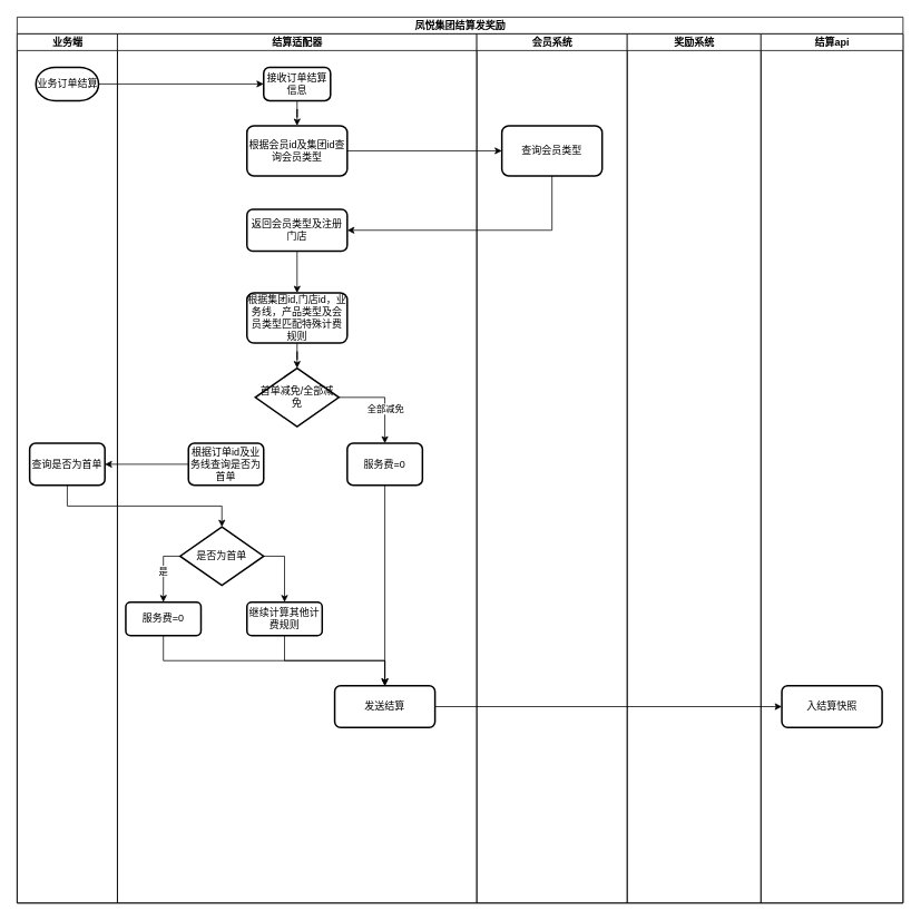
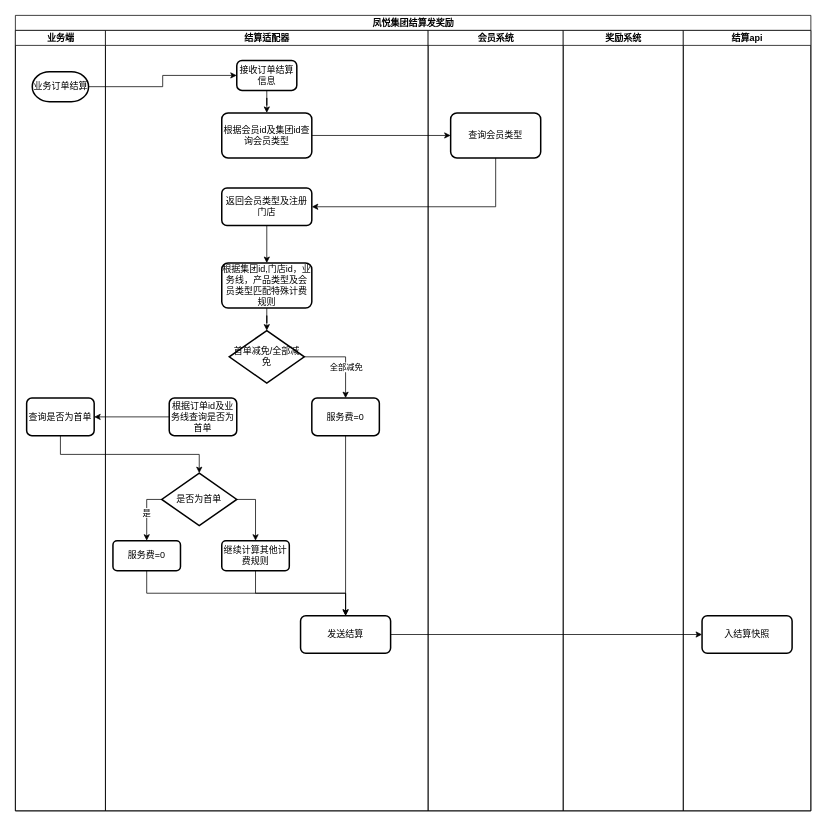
  <mxCell id="0" />
  <mxCell id="1" parent="0" />
  <mxCell id="2" value="凤悦集团结算发奖励" style="swimlane;childLayout=stackLayout;resizeParent=1;resizeParentMax=0;startSize=20;html=1;" vertex="1" parent="1"><mxGeometry x="20" y="20" width="1060" height="1060" as="geometry" /></mxCell>
  <mxCell id="3" value="业务端" style="swimlane;startSize=20;html=1;" vertex="1" parent="2"><mxGeometry y="20" width="120" height="1040" as="geometry" /></mxCell>
- <mxCell id="4" value="业务订单结算" style="strokeWidth=2;html=1;shape=mxgraph.flowchart.terminator;whiteSpace=wrap;" vertex="1" parent="3"><mxGeometry x="22.5" y="40" width="75" height="40" as="geometry" /></mxCell>
+ <mxCell id="4" value="业务订单结算" style="strokeWidth=2;html=1;shape=mxgraph.flowchart.terminator;whiteSpace=wrap;" vertex="1" parent="3"><mxGeometry x="22.5" y="55" width="75" height="40" as="geometry" /></mxCell>
  <mxCell id="5" value="查询是否为首单" style="whiteSpace=wrap;html=1;rounded=1;arcSize=14;strokeWidth=2;" vertex="1" parent="3"><mxGeometry x="15" y="490" width="90" height="50" as="geometry" /></mxCell>
  <mxCell id="6" value="结算适配器" style="swimlane;startSize=20;html=1;" vertex="1" parent="2"><mxGeometry x="120" y="20" width="430" height="1040" as="geometry" /></mxCell>
  <mxCell id="7" value="" style="edgeStyle=orthogonalEdgeStyle;rounded=0;orthogonalLoop=1;jettySize=auto;html=1;" edge="1" parent="6" source="8" target="9"><mxGeometry relative="1" as="geometry" /></mxCell>
  <mxCell id="8" value="接收订单结算信息" style="rounded=1;whiteSpace=wrap;html=1;absoluteArcSize=1;arcSize=14;strokeWidth=2;" vertex="1" parent="6"><mxGeometry x="175" y="40" width="80" height="40" as="geometry" /></mxCell>
  <mxCell id="9" value="根据会员id及集团id查询会员类型" style="whiteSpace=wrap;html=1;rounded=1;arcSize=14;strokeWidth=2;" vertex="1" parent="6"><mxGeometry x="155" y="110" width="120" height="60" as="geometry" /></mxCell>
  <mxCell id="10" style="edgeStyle=orthogonalEdgeStyle;rounded=0;orthogonalLoop=1;jettySize=auto;html=1;exitX=0.5;exitY=1;exitDx=0;exitDy=0;" edge="1" parent="6" source="11" target="13"><mxGeometry relative="1" as="geometry" /></mxCell>
  <mxCell id="11" value="返回会员类型及注册门店" style="whiteSpace=wrap;html=1;rounded=1;arcSize=14;strokeWidth=2;" vertex="1" parent="6"><mxGeometry x="155" y="210" width="120" height="50" as="geometry" /></mxCell>
  <mxCell id="12" style="edgeStyle=orthogonalEdgeStyle;rounded=0;orthogonalLoop=1;jettySize=auto;html=1;exitX=0.5;exitY=1;exitDx=0;exitDy=0;" edge="1" parent="6" source="13" target="16"><mxGeometry relative="1" as="geometry" /></mxCell>
  <mxCell id="13" value="根据集团id,门店id，业务线，产品类型及会员类型匹配特殊计费规则" style="whiteSpace=wrap;html=1;rounded=1;arcSize=14;strokeWidth=2;" vertex="1" parent="6"><mxGeometry x="155" y="310" width="120" height="60" as="geometry" /></mxCell>
  <mxCell id="14" style="edgeStyle=orthogonalEdgeStyle;rounded=0;orthogonalLoop=1;jettySize=auto;html=1;exitX=1;exitY=0.5;exitDx=0;exitDy=0;exitPerimeter=0;entryX=0.5;entryY=0;entryDx=0;entryDy=0;" edge="1" parent="6" source="16" target="26"><mxGeometry relative="1" as="geometry" /></mxCell>
  <mxCell id="15" value="全部减免" style="edgeLabel;html=1;align=center;verticalAlign=middle;resizable=0;points=[];" vertex="1" connectable="0" parent="14"><mxGeometry x="0.236" relative="1" as="geometry"><mxPoint as="offset" /></mxGeometry></mxCell>
  <mxCell id="16" value="首单减免/全部减免" style="strokeWidth=2;html=1;shape=mxgraph.flowchart.decision;whiteSpace=wrap;" vertex="1" parent="6"><mxGeometry x="165" y="400" width="100" height="70" as="geometry" /></mxCell>
  <mxCell id="17" value="根据订单id及业务线查询是否为首单" style="whiteSpace=wrap;html=1;rounded=1;arcSize=14;strokeWidth=2;" vertex="1" parent="6"><mxGeometry x="85" y="490" width="90" height="50" as="geometry" /></mxCell>
  <mxCell id="18" value="是" style="edgeStyle=orthogonalEdgeStyle;rounded=0;orthogonalLoop=1;jettySize=auto;html=1;exitX=0;exitY=0.5;exitDx=0;exitDy=0;exitPerimeter=0;entryX=0.5;entryY=0;entryDx=0;entryDy=0;" edge="1" parent="6" source="20" target="22"><mxGeometry relative="1" as="geometry" /></mxCell>
  <mxCell id="19" style="edgeStyle=orthogonalEdgeStyle;rounded=0;orthogonalLoop=1;jettySize=auto;html=1;exitX=1;exitY=0.5;exitDx=0;exitDy=0;exitPerimeter=0;entryX=0.5;entryY=0;entryDx=0;entryDy=0;" edge="1" parent="6" source="20" target="24"><mxGeometry relative="1" as="geometry" /></mxCell>
  <mxCell id="20" value="是否为首单" style="strokeWidth=2;html=1;shape=mxgraph.flowchart.decision;whiteSpace=wrap;" vertex="1" parent="6"><mxGeometry x="75" y="590" width="100" height="70" as="geometry" /></mxCell>
  <mxCell id="21" style="edgeStyle=orthogonalEdgeStyle;rounded=0;orthogonalLoop=1;jettySize=auto;html=1;exitX=0.5;exitY=1;exitDx=0;exitDy=0;" edge="1" parent="6" source="22" target="27"><mxGeometry relative="1" as="geometry" /></mxCell>
  <mxCell id="22" value="服务费=0" style="whiteSpace=wrap;html=1;rounded=1;arcSize=14;strokeWidth=2;" vertex="1" parent="6"><mxGeometry x="10" y="680" width="90" height="40" as="geometry" /></mxCell>
- <mxCell id="23" style="edgeStyle=orthogonalEdgeStyle;rounded=0;orthogonalLoop=1;jettySize=auto;html=1;exitX=0.5;exitY=1;exitDx=0;exitDy=0;entryX=0.5;entryY=0;entryDx=0;entryDy=0;" edge="1" parent="6" source="24" target="27"><mxGeometry relative="1" as="geometry" /></mxCell>
+ <mxCell id="23" style="edgeStyle=orthogonalEdgeStyle;rounded=0;orthogonalLoop=1;jettySize=auto;html=1;exitX=0.5;exitY=1;exitDx=0;exitDy=0;entryX=0.5;entryY=0;entryDx=0;entryDy=0;endArrow=none;" edge="1" parent="6" source="24" target="27"><mxGeometry relative="1" as="geometry" /></mxCell>
  <mxCell id="24" value="继续计算其他计费规则" style="whiteSpace=wrap;html=1;rounded=1;arcSize=14;strokeWidth=2;" vertex="1" parent="6"><mxGeometry x="155" y="680" width="90" height="40" as="geometry" /></mxCell>
  <mxCell id="25" style="edgeStyle=orthogonalEdgeStyle;rounded=0;orthogonalLoop=1;jettySize=auto;html=1;exitX=0.5;exitY=1;exitDx=0;exitDy=0;entryX=0.5;entryY=0;entryDx=0;entryDy=0;" edge="1" parent="6" source="26" target="27"><mxGeometry relative="1" as="geometry" /></mxCell>
  <mxCell id="26" value="服务费=0" style="whiteSpace=wrap;html=1;rounded=1;arcSize=14;strokeWidth=2;" vertex="1" parent="6"><mxGeometry x="275" y="490" width="90" height="50" as="geometry" /></mxCell>
  <mxCell id="27" value="发送结算" style="whiteSpace=wrap;html=1;rounded=1;arcSize=14;strokeWidth=2;" vertex="1" parent="6"><mxGeometry x="260" y="780" width="120" height="50" as="geometry" /></mxCell>
  <mxCell id="28" value="会员系统" style="swimlane;startSize=20;html=1;" vertex="1" parent="2"><mxGeometry x="550" y="20" width="180" height="1040" as="geometry" /></mxCell>
  <mxCell id="29" value="查询会员类型" style="whiteSpace=wrap;html=1;rounded=1;arcSize=14;strokeWidth=2;" vertex="1" parent="28"><mxGeometry x="30" y="110" width="120" height="60" as="geometry" /></mxCell>
  <mxCell id="30" value="奖励系统" style="swimlane;startSize=20;html=1;" vertex="1" parent="2"><mxGeometry x="730" y="20" width="160" height="1040" as="geometry" /></mxCell>
  <mxCell id="31" value="结算api" style="swimlane;startSize=20;html=1;" vertex="1" parent="2"><mxGeometry x="890" y="20" width="170" height="1040" as="geometry" /></mxCell>
  <mxCell id="32" value="入结算快照" style="whiteSpace=wrap;html=1;rounded=1;arcSize=14;strokeWidth=2;" vertex="1" parent="31"><mxGeometry x="25" y="780" width="120" height="50" as="geometry" /></mxCell>
  <mxCell id="33" style="edgeStyle=orthogonalEdgeStyle;rounded=0;orthogonalLoop=1;jettySize=auto;html=1;entryX=0;entryY=0.5;entryDx=0;entryDy=0;" edge="1" parent="2" source="4" target="8"><mxGeometry relative="1" as="geometry" /></mxCell>
  <mxCell id="34" style="edgeStyle=orthogonalEdgeStyle;rounded=0;orthogonalLoop=1;jettySize=auto;html=1;exitX=1;exitY=0.5;exitDx=0;exitDy=0;entryX=0;entryY=0.5;entryDx=0;entryDy=0;" edge="1" parent="2" source="9" target="29"><mxGeometry relative="1" as="geometry" /></mxCell>
  <mxCell id="35" style="edgeStyle=orthogonalEdgeStyle;rounded=0;orthogonalLoop=1;jettySize=auto;html=1;exitX=0.5;exitY=1;exitDx=0;exitDy=0;entryX=1;entryY=0.5;entryDx=0;entryDy=0;" edge="1" parent="2" source="29" target="11"><mxGeometry relative="1" as="geometry" /></mxCell>
  <mxCell id="36" style="edgeStyle=orthogonalEdgeStyle;rounded=0;orthogonalLoop=1;jettySize=auto;html=1;exitX=0;exitY=0.5;exitDx=0;exitDy=0;entryX=1;entryY=0.5;entryDx=0;entryDy=0;" edge="1" parent="2" source="17" target="5"><mxGeometry relative="1" as="geometry" /></mxCell>
  <mxCell id="37" style="edgeStyle=orthogonalEdgeStyle;rounded=0;orthogonalLoop=1;jettySize=auto;html=1;exitX=0.5;exitY=1;exitDx=0;exitDy=0;entryX=0.5;entryY=0;entryDx=0;entryDy=0;entryPerimeter=0;" edge="1" parent="2" source="5" target="20"><mxGeometry relative="1" as="geometry"><mxPoint x="150" y="650" as="targetPoint" /></mxGeometry></mxCell>
  <mxCell id="38" style="edgeStyle=orthogonalEdgeStyle;rounded=0;orthogonalLoop=1;jettySize=auto;html=1;exitX=1;exitY=0.5;exitDx=0;exitDy=0;entryX=0;entryY=0.5;entryDx=0;entryDy=0;" edge="1" parent="2" source="27" target="32"><mxGeometry relative="1" as="geometry" /></mxCell>
